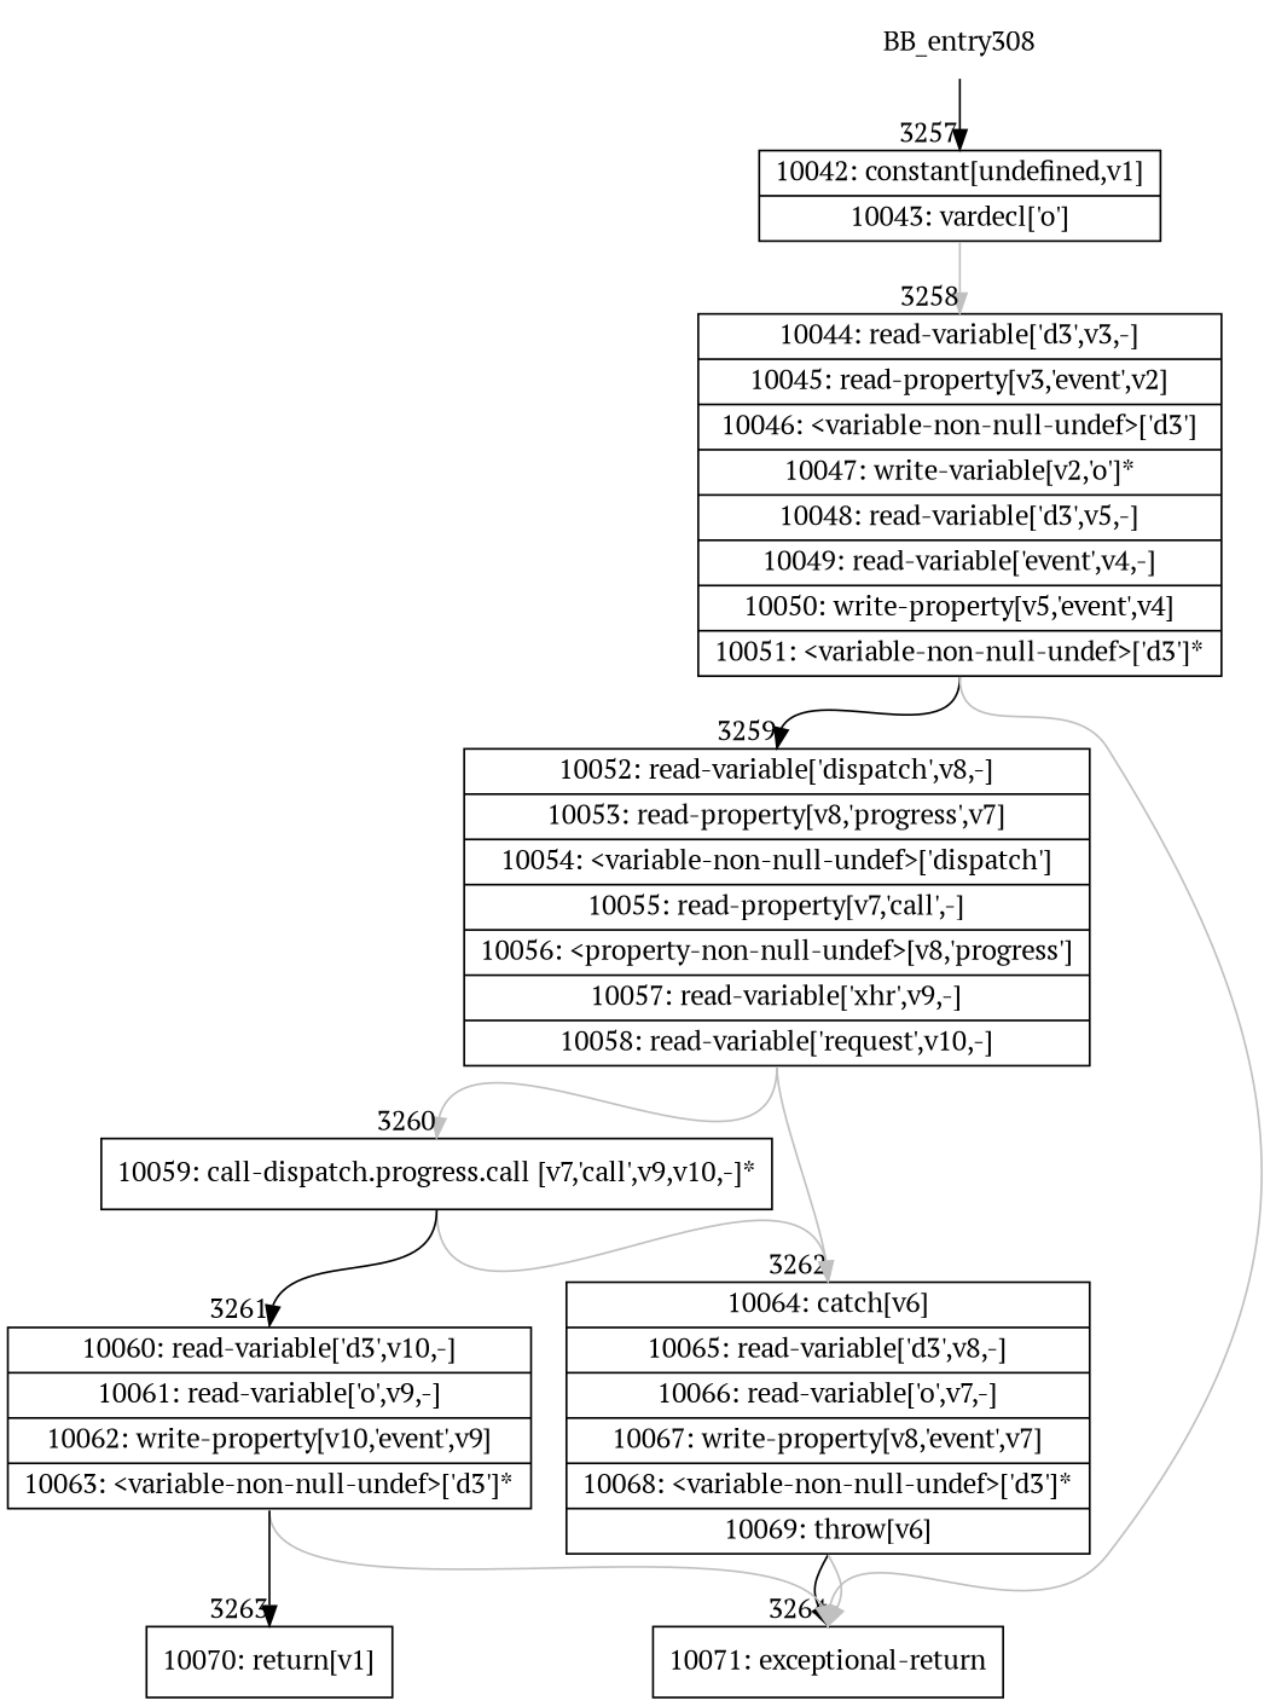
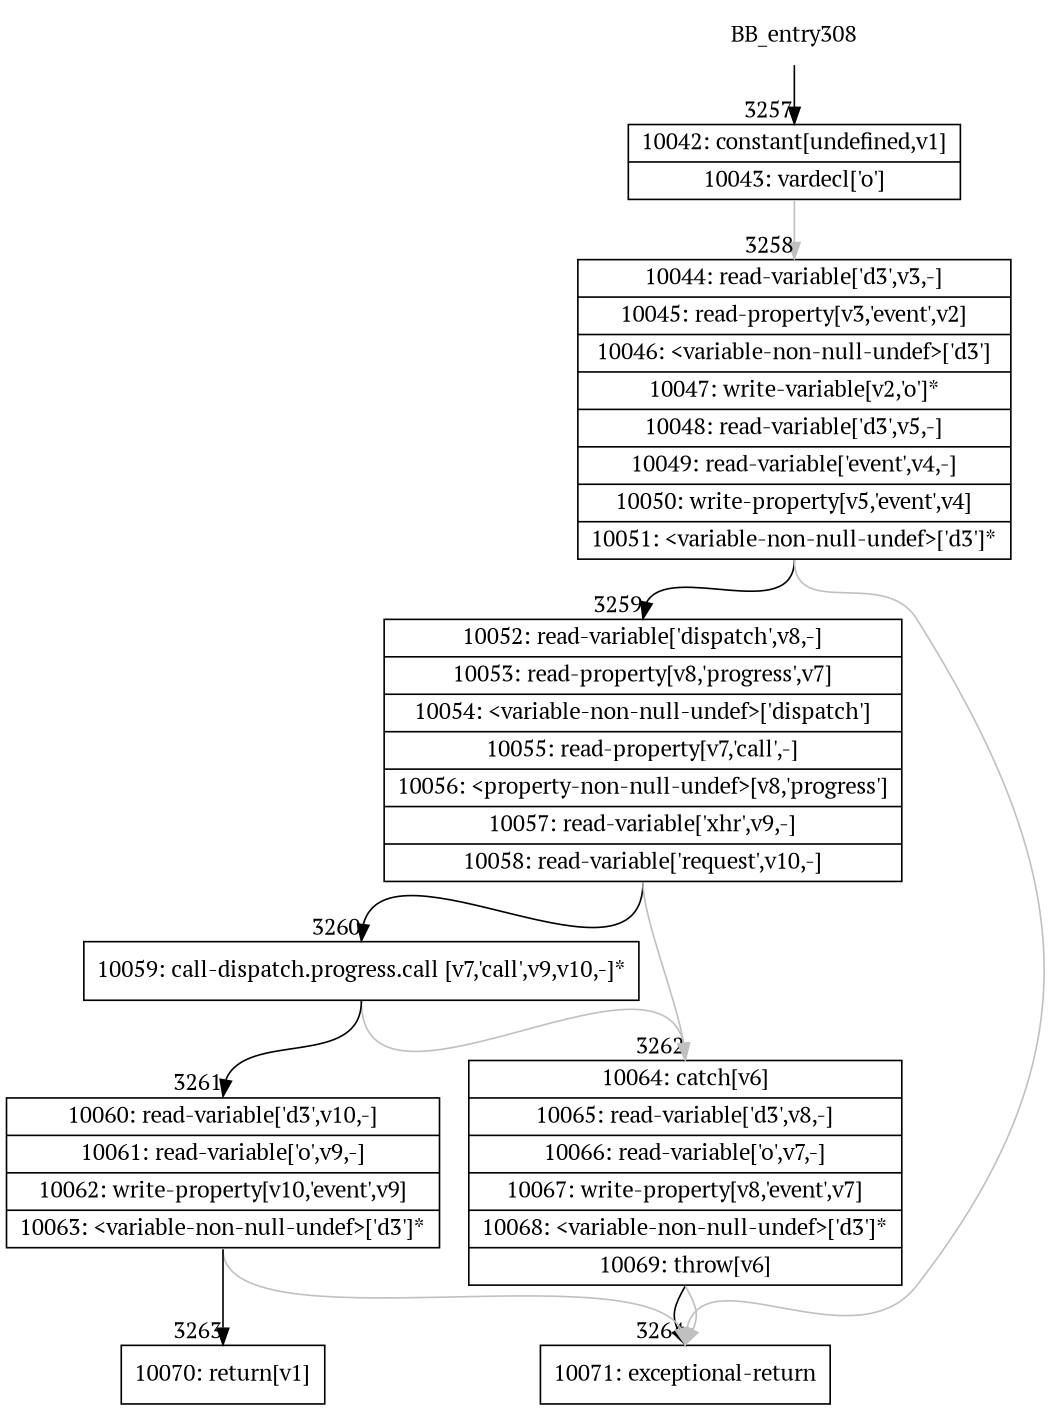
  digraph {
    fontname="PT Serif"
    rankdir=TD
    node [fontname="PT Serif" shape=record]
    edge [fontname="PT Serif" headport=n tailport=s]
    n1 [label=BB_entry308 shape=none]
    n2 [label="{10042: constant[undefined,v1]|10043: vardecl['o']}"]
    n3 [label="{10044: read-variable['d3',v3,-]|10045: read-property[v3,'event',v2]|10046: \<variable-non-null-undef\>['d3']|10047: write-variable[v2,'o']*|10048: read-variable['d3',v5,-]|10049: read-variable['event',v4,-]|10050: write-property[v5,'event',v4]|10051: \<variable-non-null-undef\>['d3']*}"]
    n4 [label="{10052: read-variable['dispatch',v8,-]|10053: read-property[v8,'progress',v7]|10054: \<variable-non-null-undef\>['dispatch']|10055: read-property[v7,'call',-]|10056: \<property-non-null-undef\>[v8,'progress']|10057: read-variable['xhr',v9,-]|10058: read-variable['request',v10,-]}"]
    n5 [label="{10071: exceptional-return}"]
    n6 [label="{10059: call-dispatch.progress.call [v7,'call',v9,v10,-]*}"]
    n7 [label="{10064: catch[v6]|10065: read-variable['d3',v8,-]|10066: read-variable['o',v7,-]|10067: write-property[v8,'event',v7]|10068: \<variable-non-null-undef\>['d3']*|10069: throw[v6]}"]
    n8 [label="{10060: read-variable['d3',v10,-]|10061: read-variable['o',v9,-]|10062: write-property[v10,'event',v9]|10063: \<variable-non-null-undef\>['d3']*}"]
    n9 [label="{10070: return[v1]}"]
    n1 -> n2 [headlabel="    3257"]
    n2 -> n3 [color=gray headlabel="      3258"]
    n3 -> n4 [headlabel="      3259"]
    n3 -> n5 [color=gray headlabel="      3264"]
-   n4 -> n6 [headlabel="      3260" color=gray]
+   n4 -> n6 [headlabel="      3260"]
    n4 -> n7 [color=gray headlabel="      3262"]
    n6 -> n7 [color=gray]
    n6 -> n8 [headlabel="      3261"]
    n7 -> n5
    n7 -> n5 [color=gray]
    n8 -> n5 [color=gray]
    n8 -> n9 [headlabel="      3263"]
  }
